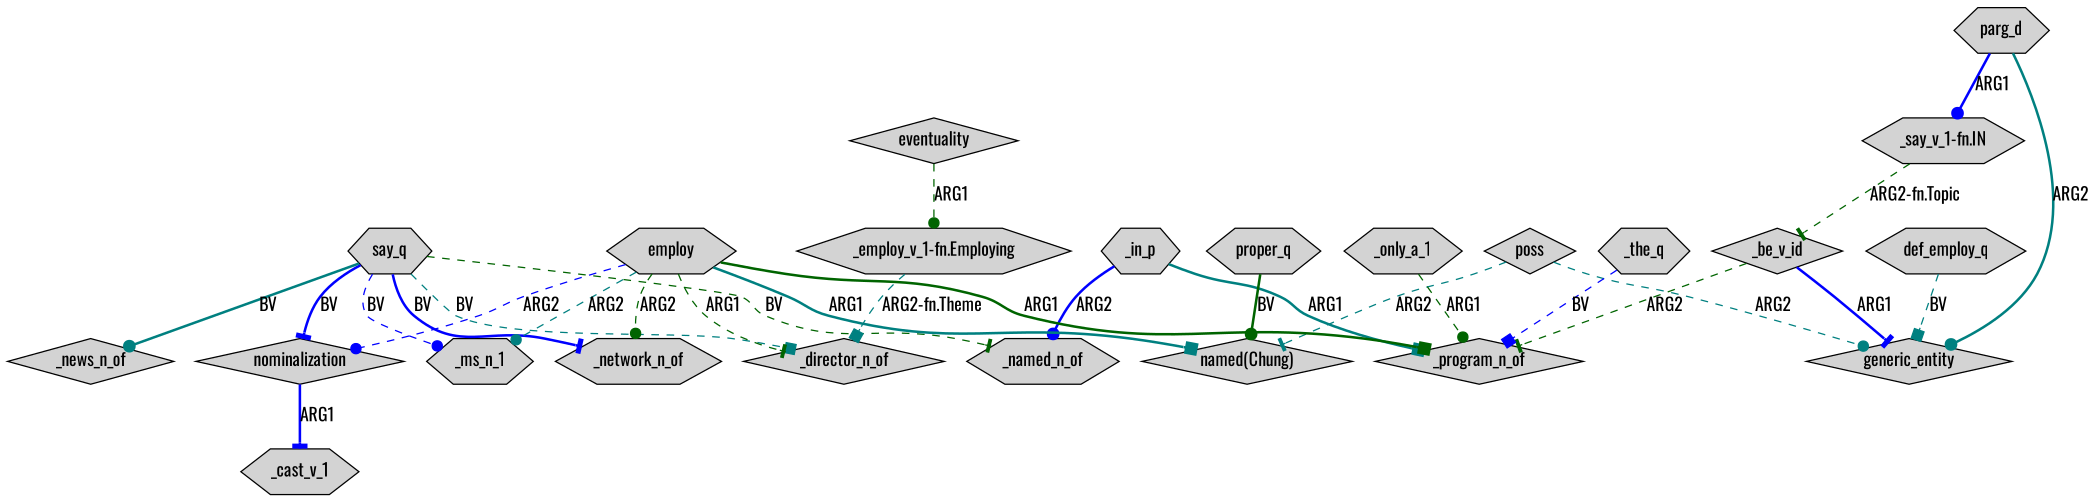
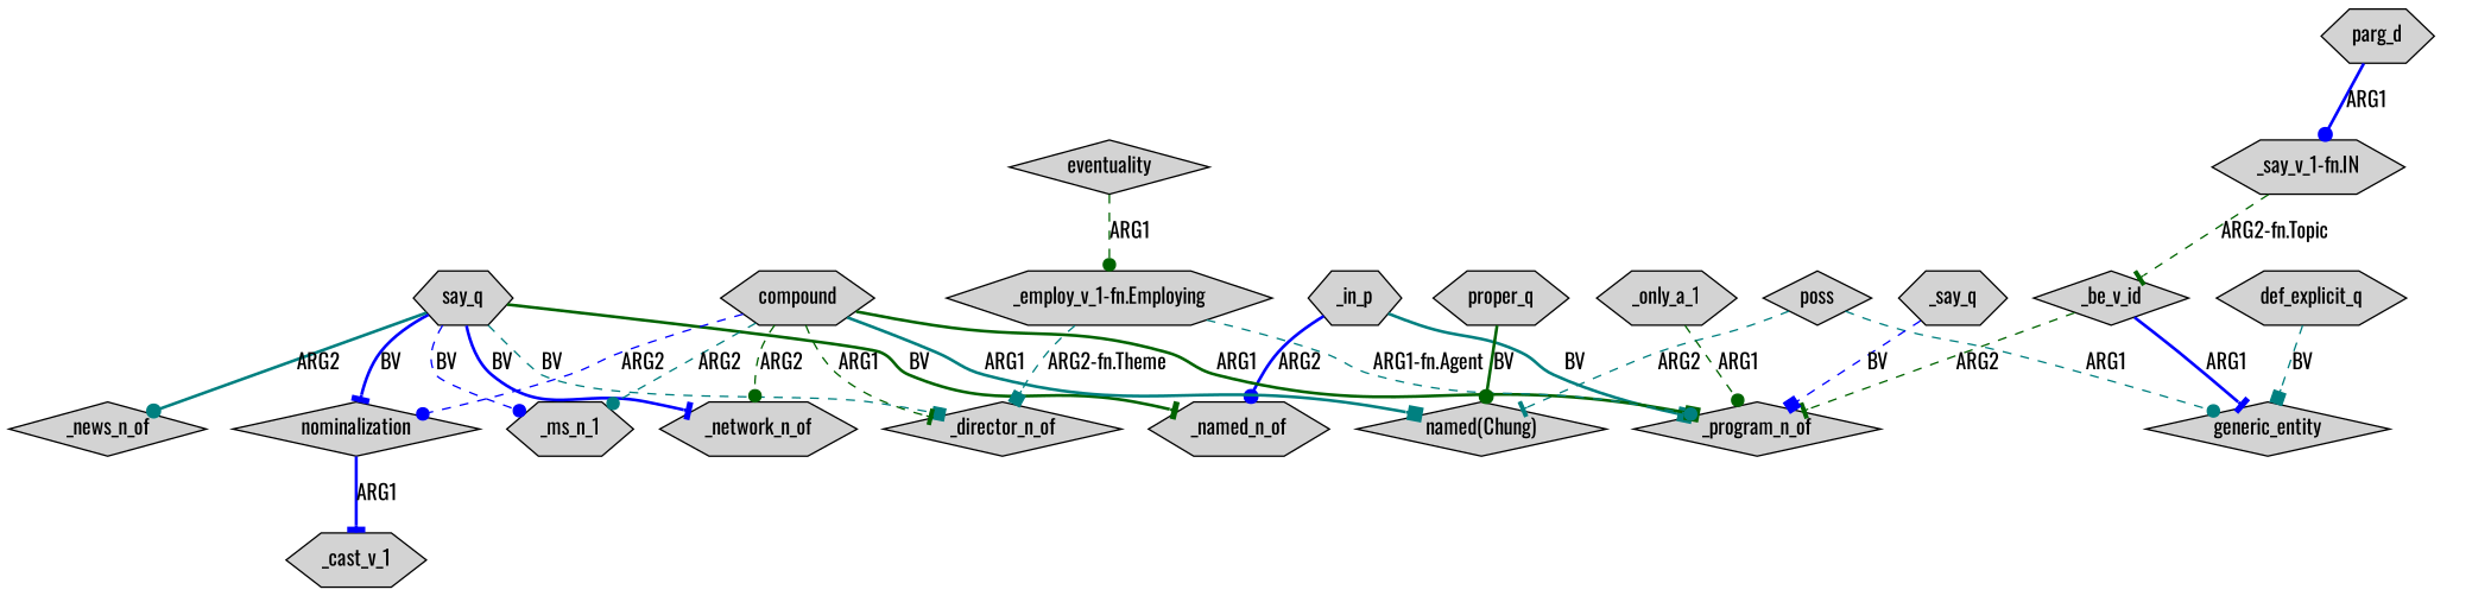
  digraph {
    fontname=Oswald
    node [fontname=Oswald shape=hexagon style=filled]
    edge [arrowhead=dot color=teal fontname=Oswald style=dashed]
    _program_n_of [shape=diamond]
    _in_p
    n3 [label=_named_n_of]
    poss [shape=diamond]
    generic_entity [shape=diamond]
    "named(Chung)" [shape=diamond]
    n7 [label=say_q]
    _director_n_of [shape=diamond]
    nominalization [shape=diamond]
    _ms_n_1
    _network_n_of
    _news_n_of [shape=diamond]
    _cast_v_1
-   compound [label=employ]
+   compound
    parg_d
    "_say_v_1-fn.IN"
    _be_v_id [shape=diamond]
    "_employ_v_1-fn.Employing"
-   def_explicit_q [label=def_employ_q]
+   def_explicit_q
    _only_a_1
    proper_q
-   _the_q
+   _the_q [label=_say_q]
    eventuality [shape=diamond]
-   _in_p -> _program_n_of [arrowhead=box label=ARG1 style=bold]
+   _in_p -> _program_n_of [arrowhead=box label=BV style=bold]
    _in_p -> n3 [color=blue label=ARG2 style=bold]
-   poss -> generic_entity [label=ARG2]
+   poss -> generic_entity [label=ARG1]
    poss -> "named(Chung)" [arrowhead=tee label=ARG2]
-   n7 -> n3 [arrowhead=tee color=darkgreen label=BV]
+   n7 -> n3 [arrowhead=tee color=darkgreen label=BV style=bold]
    n7 -> _director_n_of [arrowhead=box label=BV]
    n7 -> nominalization [arrowhead=tee color=blue label=BV style=bold]
    n7 -> _ms_n_1 [color=blue label=BV]
    n7 -> _network_n_of [arrowhead=tee color=blue label=BV style=bold]
-   n7 -> _news_n_of [label=BV style=bold]
+   n7 -> _news_n_of [label=ARG2 style=bold]
    nominalization -> _cast_v_1 [arrowhead=tee color=blue label=ARG1 style=bold]
    compound -> _program_n_of [arrowhead=box color=darkgreen label=ARG1 style=bold]
    compound -> "named(Chung)" [arrowhead=box label=ARG1 style=bold]
    compound -> _director_n_of [arrowhead=tee color=darkgreen label=ARG1]
    compound -> nominalization [color=blue label=ARG2]
    compound -> _ms_n_1 [label=ARG2]
    compound -> _network_n_of [color=darkgreen label=ARG2]
-   parg_d -> generic_entity [label=ARG2 style=bold]
    parg_d -> "_say_v_1-fn.IN" [color=blue label=ARG1 style=bold]
    "_say_v_1-fn.IN" -> _be_v_id [arrowhead=tee color=darkgreen label="ARG2-fn.Topic"]
    _be_v_id -> _program_n_of [arrowhead=tee color=darkgreen label=ARG2]
    _be_v_id -> generic_entity [arrowhead=tee color=blue label=ARG1 style=bold]
+   "_employ_v_1-fn.Employing" -> _program_n_of [label="ARG1-fn.Agent"]
    "_employ_v_1-fn.Employing" -> _director_n_of [arrowhead=box label="ARG2-fn.Theme"]
    def_explicit_q -> generic_entity [arrowhead=box label=BV]
    _only_a_1 -> _program_n_of [color=darkgreen label=ARG1]
    proper_q -> "named(Chung)" [color=darkgreen label=BV style=bold]
    _the_q -> _program_n_of [arrowhead=box color=blue label=BV]
    eventuality -> "_employ_v_1-fn.Employing" [color=darkgreen label=ARG1]
  }
